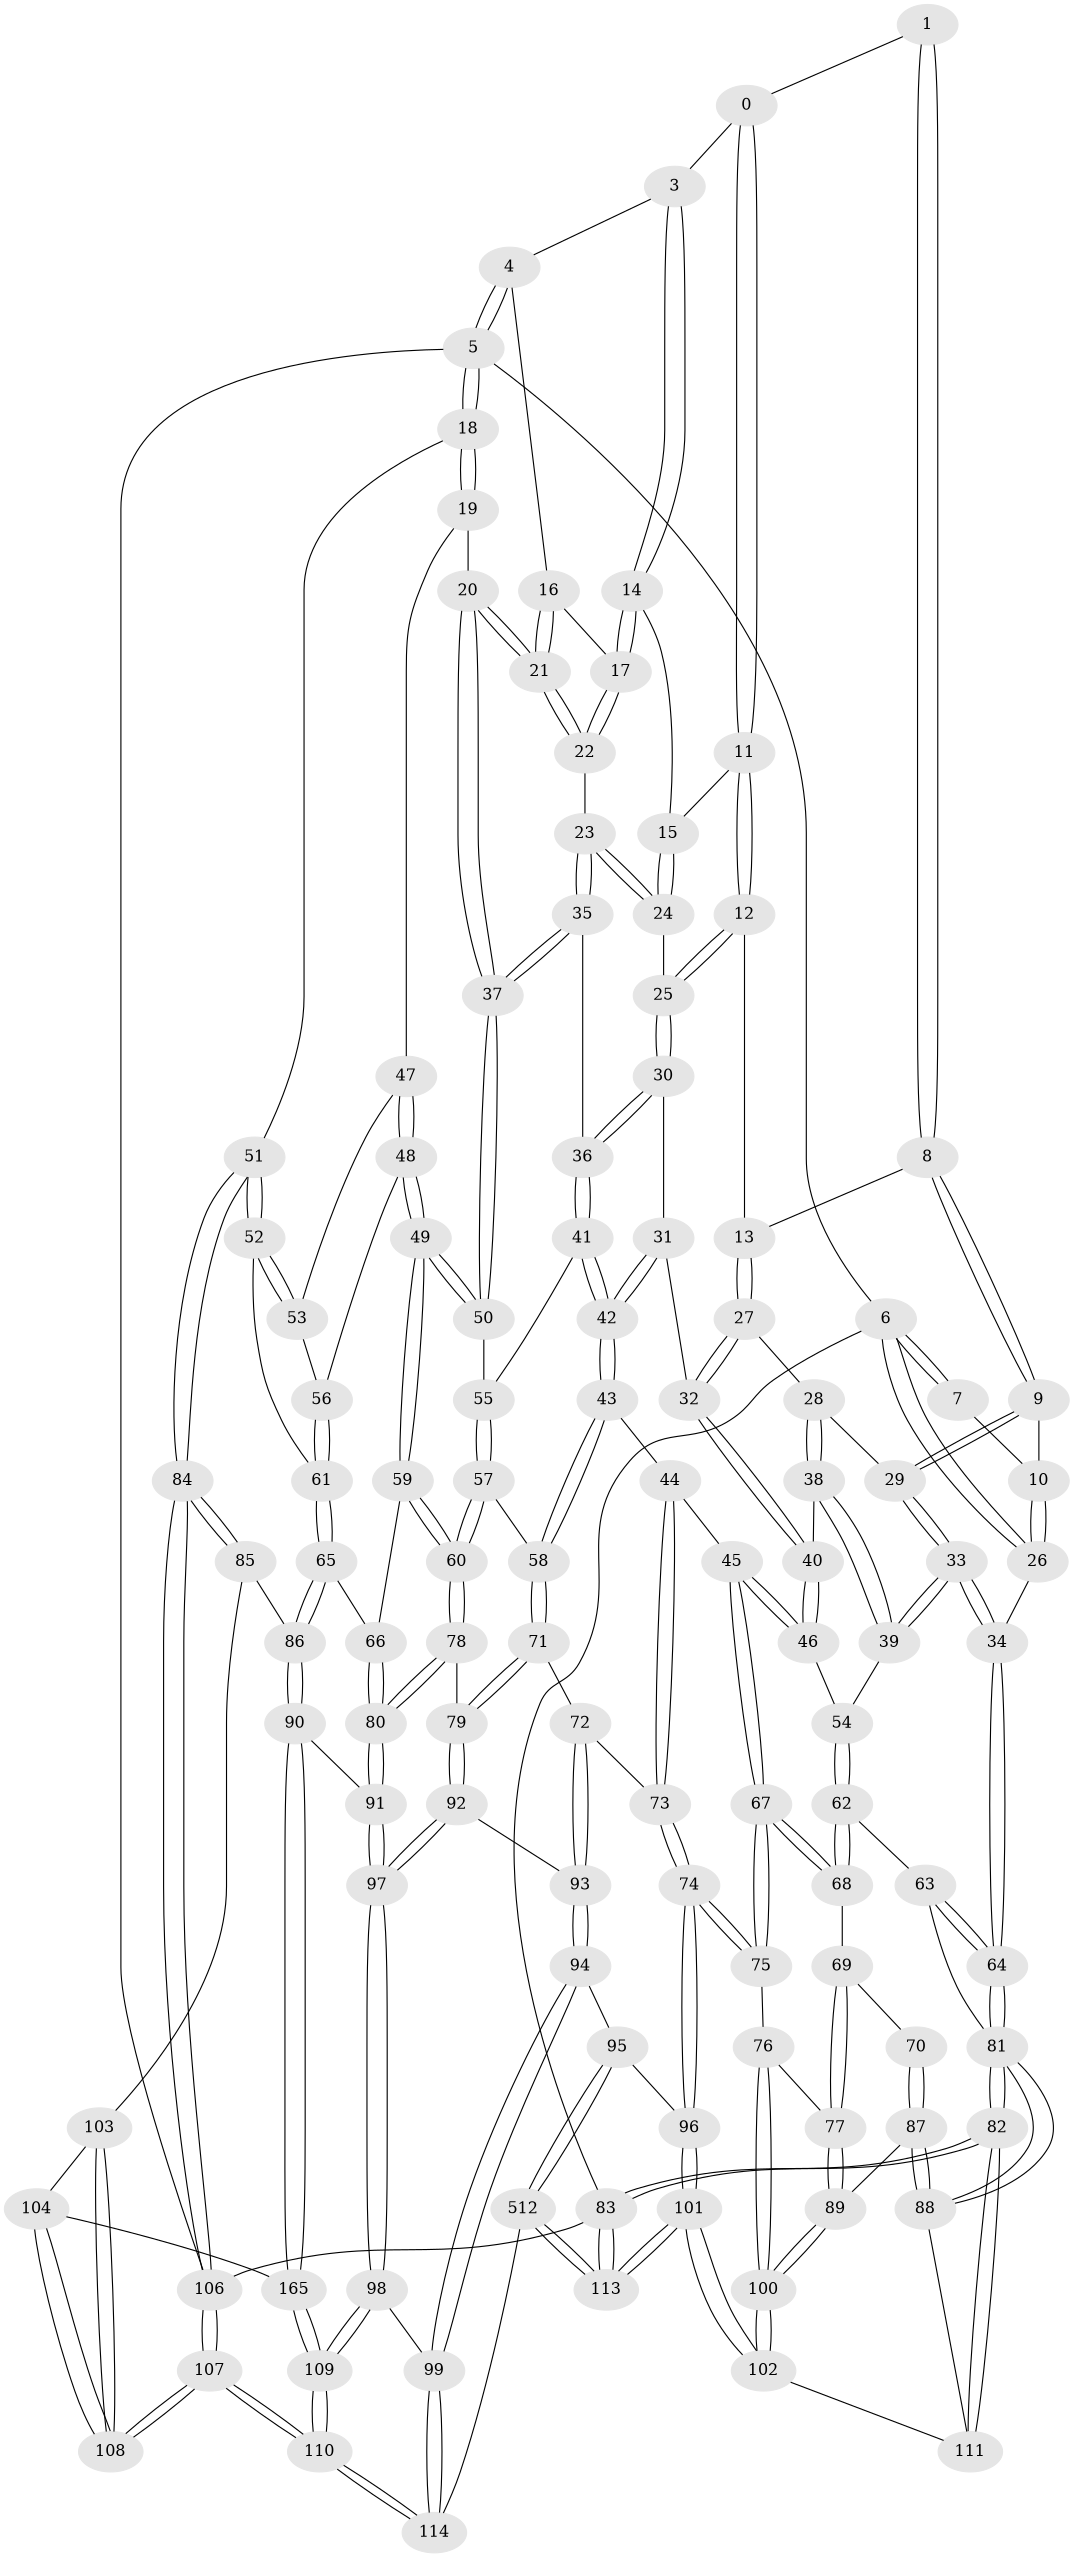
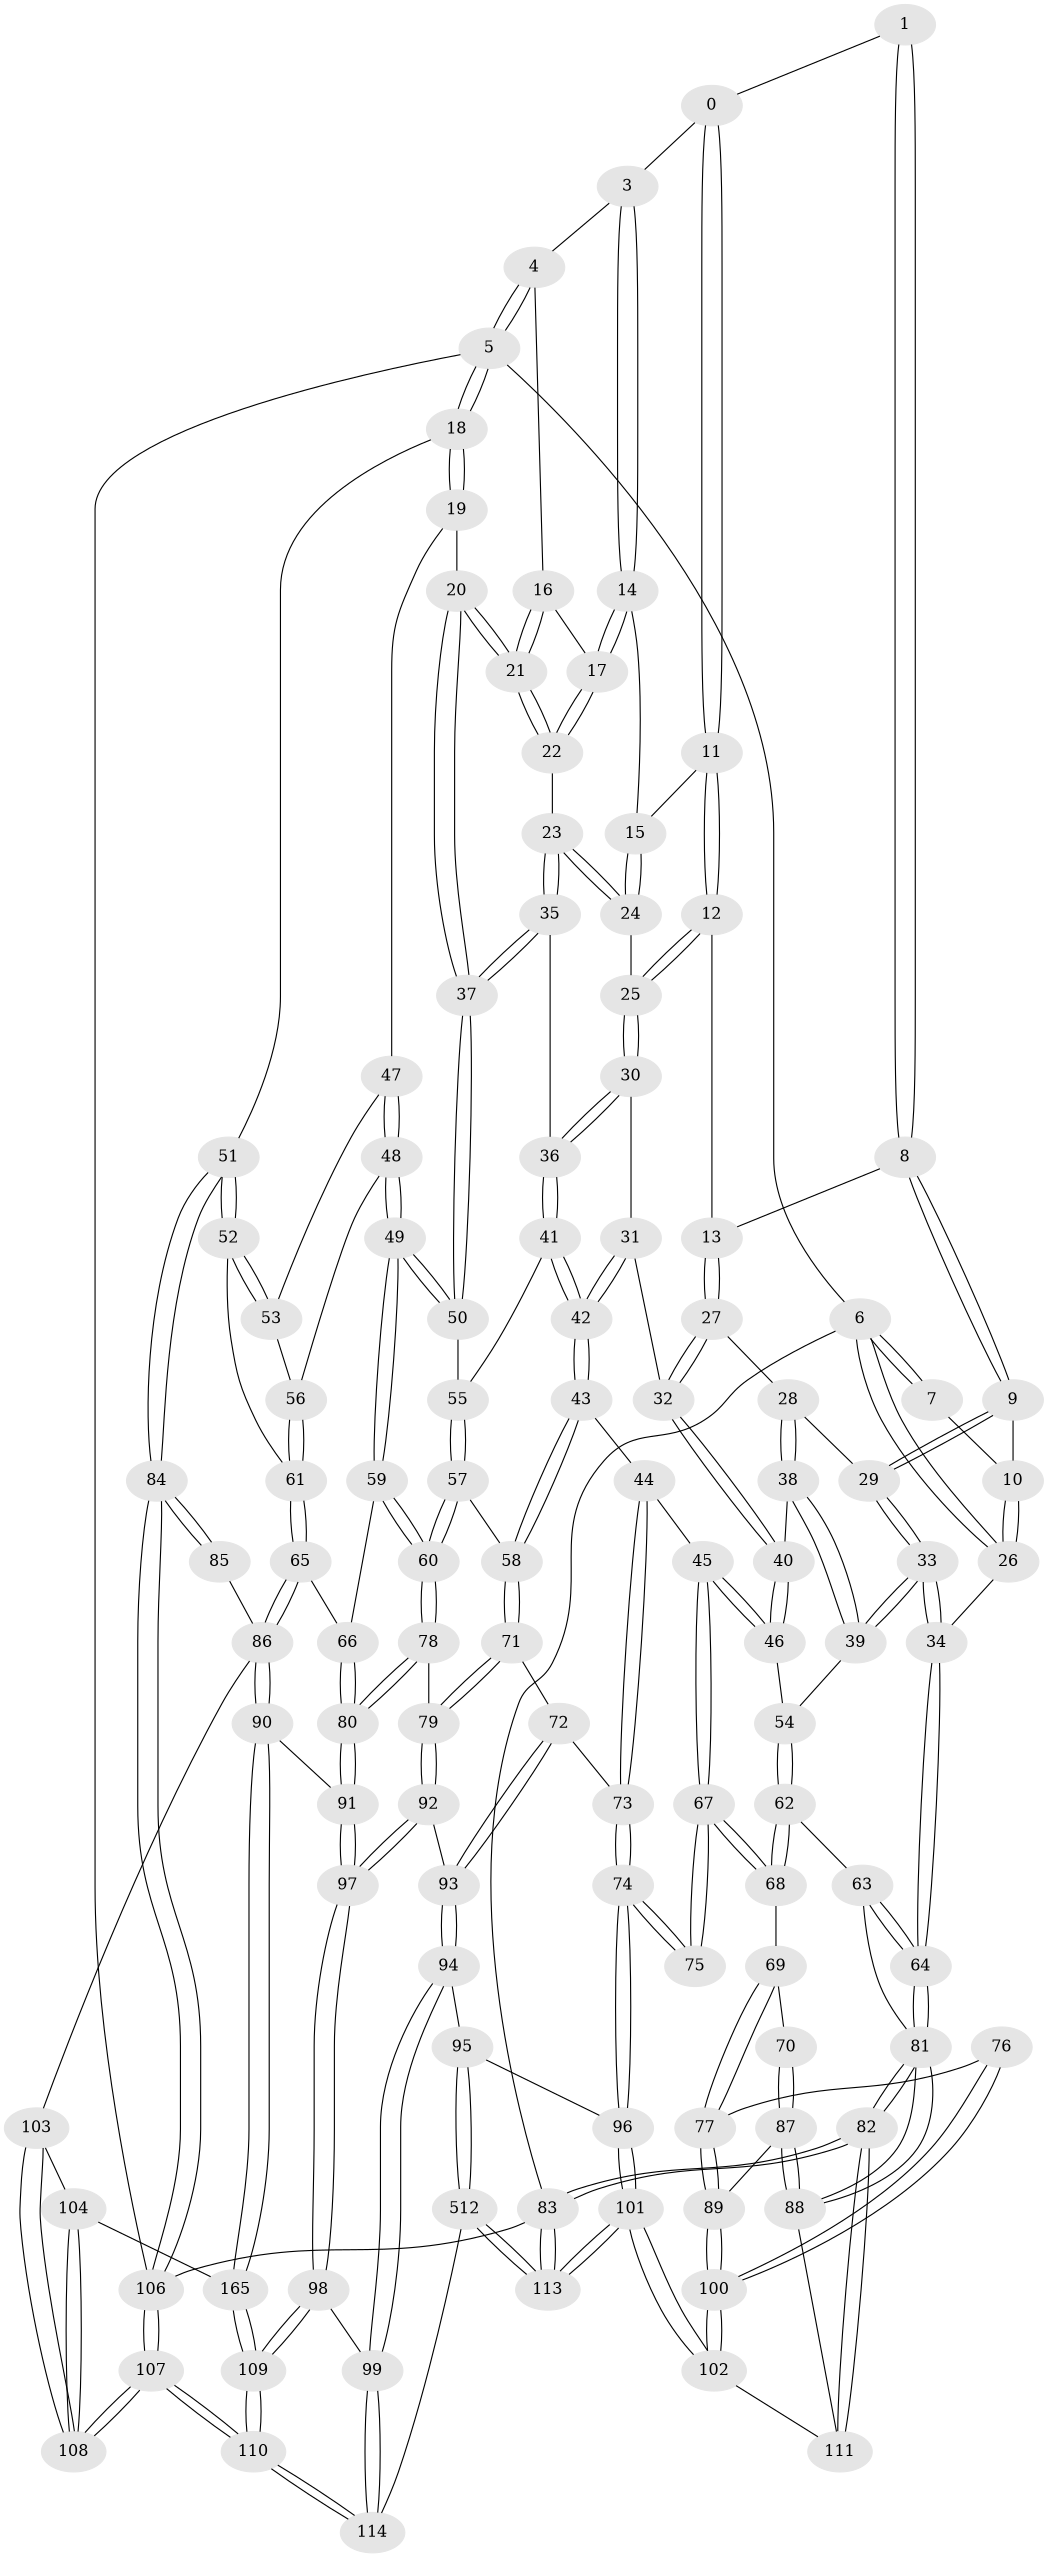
  graph {
    node [color=gray90 style=filled]
    n1 [label=0]
    1
    8
    3
    11
    9
    13
    4
    14
    12
    15
    5
    16
    17
    6
    18
    106
    21
    7
    26
    83
    19
    51
    107
    10
    34
    113
    29
    27
    33
    25
    24
    30
    28
    32
    22
    23
    20
    47
    52
    84
    37
    48
    53
    50
    35
    36
    31
    64
    38
    40
    39
    42
    41
    43
    46
    54
    81
    55
    62
    57
    44
    58
    45
    73
    71
    67
    74
    68
    75
    49
    56
    59
    61
    60
    66
    85
    65
    63
    78
    72
    79
    80
    86
    69
    70
    87
    82
    88
    90
    91
    76
    77
    89
    93
    92
    94
    96
    101
    100
    102
    97
    111
    103
    104
    108
    n107 [label=165]
    109
    98
    95
    99
    n112 [label=512]
    114
    110
    n1 -- 3
    n1 -- 11
    n1 -- 11
    1 -- n1
    1 -- 8
    1 -- 8
    8 -- 9
    8 -- 9
    8 -- 13
    3 -- 4
    3 -- 14
    3 -- 14
    11 -- 12
    11 -- 12
    11 -- 15
    9 -- 10
    9 -- 29
    9 -- 29
    13 -- 27
    13 -- 27
    4 -- 5
    4 -- 5
    4 -- 16
    14 -- 15
    14 -- 17
    14 -- 17
    12 -- 13
    12 -- 25
    12 -- 25
    15 -- 24
    15 -- 24
    5 -- 6
    5 -- 18
    5 -- 18
    5 -- 106
    16 -- 17
    16 -- 21
    16 -- 21
    17 -- 22
    17 -- 22
    6 -- 7
    6 -- 7
    6 -- 26
    6 -- 26
    6 -- 83
    18 -- 19
    18 -- 19
    18 -- 51
    106 -- 107
    106 -- 107
    21 -- 22
    21 -- 22
    7 -- 10
    26 -- 34
    83 -- 106
    83 -- 113
    83 -- 113
    19 -- 20
    19 -- 47
    51 -- 52
    51 -- 52
    51 -- 84
    51 -- 84
    107 -- 108
    107 -- 108
    107 -- 110
    107 -- 110
    10 -- 26
    10 -- 26
    34 -- 64
    34 -- 64
    29 -- 33
    29 -- 33
    27 -- 28
    27 -- 32
    27 -- 32
    33 -- 34
    33 -- 34
    33 -- 39
    33 -- 39
    25 -- 30
    25 -- 30
    24 -- 25
    30 -- 36
    30 -- 36
    30 -- 31
    28 -- 29
    28 -- 38
    28 -- 38
    32 -- 40
    32 -- 40
    22 -- 23
    23 -- 24
    23 -- 24
    23 -- 35
    23 -- 35
    20 -- 21
    20 -- 21
    20 -- 37
    20 -- 37
    47 -- 48
    47 -- 48
    47 -- 53
    52 -- 53
    52 -- 53
    52 -- 61
    84 -- 106
    84 -- 106
    84 -- 85
    84 -- 85
    37 -- 50
    37 -- 50
    48 -- 49
    48 -- 49
    48 -- 56
    53 -- 56
    50 -- 55
    35 -- 37
    35 -- 37
    35 -- 36
    36 -- 41
    36 -- 41
    31 -- 32
    31 -- 42
    31 -- 42
    64 -- 81
    64 -- 81
    38 -- 40
    38 -- 39
    38 -- 39
    40 -- 46
    40 -- 46
    39 -- 54
    42 -- 43
    42 -- 43
    41 -- 42
    41 -- 42
    41 -- 55
    43 -- 44
    43 -- 58
    43 -- 58
    46 -- 54
    54 -- 62
    54 -- 62
    81 -- 82
    81 -- 82
    81 -- 88
    81 -- 88
    55 -- 57
    55 -- 57
    62 -- 68
    62 -- 68
    62 -- 63
    57 -- 58
    57 -- 60
    57 -- 60
    44 -- 45
    44 -- 73
    44 -- 73
    58 -- 71
    58 -- 71
    45 -- 46
    45 -- 46
    45 -- 67
    45 -- 67
    73 -- 74
    73 -- 74
    71 -- 72
    71 -- 79
    71 -- 79
    67 -- 68
    67 -- 68
    67 -- 75
    67 -- 75
    74 -- 75
    74 -- 75
    74 -- 96
    74 -- 96
    68 -- 69
-   75 -- 76
    49 -- 50
    49 -- 50
    49 -- 59
    49 -- 59
    56 -- 61
    56 -- 61
    59 -- 60
    59 -- 60
    59 -- 66
    61 -- 65
    61 -- 65
    60 -- 78
    60 -- 78
    66 -- 80
    66 -- 80
    85 -- 86
-   85 -- 103
+   86 -- 103
    65 -- 66
    65 -- 86
    65 -- 86
    63 -- 64
    63 -- 64
    63 -- 81
    78 -- 79
    78 -- 80
    78 -- 80
    72 -- 73
    72 -- 93
    72 -- 93
    79 -- 92
    79 -- 92
    80 -- 91
    80 -- 91
    86 -- 90
    86 -- 90
    69 -- 70
    69 -- 77
    69 -- 77
    70 -- 87
    70 -- 87
    87 -- 88
    87 -- 88
    87 -- 89
    82 -- 83
    82 -- 83
    82 -- 111
    82 -- 111
    88 -- 111
    90 -- 91
    90 -- n107
    90 -- n107
    91 -- 97
    91 -- 97
    76 -- 77
    76 -- 100
    76 -- 100
    77 -- 89
    77 -- 89
    89 -- 100
    89 -- 100
    93 -- 94
    93 -- 94
    92 -- 93
    92 -- 97
    92 -- 97
    94 -- 95
    94 -- 99
    94 -- 99
    96 -- 101
    96 -- 101
    101 -- 113
    101 -- 113
    101 -- 102
    101 -- 102
    100 -- 102
    100 -- 102
    102 -- 111
    97 -- 98
    97 -- 98
    103 -- 104
    103 -- 108
    103 -- 108
    104 -- 108
    104 -- 108
    104 -- n107
    n107 -- 109
    n107 -- 109
    109 -- 110
    109 -- 110
    98 -- 109
    98 -- 109
    98 -- 99
    95 -- 96
    95 -- n112
    95 -- n112
    99 -- 114
    99 -- 114
    n112 -- 113
    n112 -- 113
    n112 -- 114
    110 -- 114
    110 -- 114
  }
